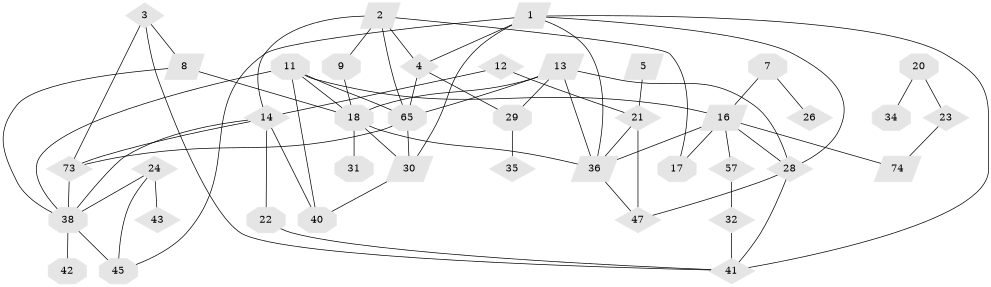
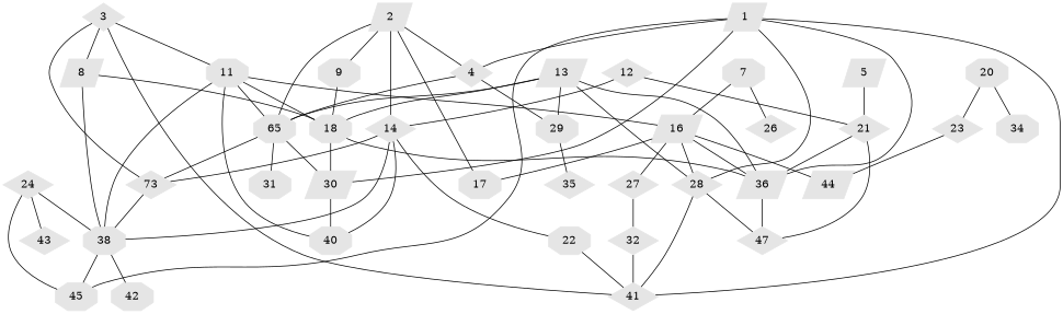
  graph {
    node [color=gray90 shape=diamond style=filled]
    edge [weight=1.0]
    1 [shape=parallelogram]
    4
    28
    30 [shape=parallelogram]
    36 [shape=parallelogram]
    41
    45 [shape=octagon]
    n8 [label=65 shape=octagon]
    29 [shape=octagon]
    47
    40 [shape=octagon]
    2 [shape=parallelogram]
    9 [shape=octagon]
    14
    17 [shape=octagon]
    18 [shape=octagon]
    n17 [label=73]
    38 [shape=octagon]
    22 [shape=octagon]
    31 [shape=octagon]
    3
    8 [shape=parallelogram]
    11 [shape=octagon]
    16 [shape=parallelogram]
    35
    5 [shape=parallelogram]
    21
    7 [shape=octagon]
    26
-   27 [label=57]
-   44 [shape=parallelogram label=74]
+   27
+   44 [shape=parallelogram]
    42 [shape=octagon]
    12
    13 [shape=parallelogram]
    32
    20 [shape=octagon]
    23
    34 [shape=octagon]
    24
    43
    1 -- 4
    1 -- 28
    1 -- 30
    1 -- 36
    1 -- 41
    1 -- 45
    4 -- n8
    4 -- 29
    28 -- 41
    28 -- 47
    30 -- 40
    36 -- 47
    n8 -- 30
    n8 -- n17
-   18 -- 31
+   n8 -- 31
    29 -- 35
    2 -- 4
    2 -- n8
    2 -- 9
    2 -- 14
    2 -- 17
    9 -- 18
    14 -- 40
    14 -- n17
    14 -- 38
    14 -- 22
    18 -- 30
    18 -- 36
    n17 -- 38
    38 -- 45
    38 -- 42
    22 -- 41
    3 -- 41
    3 -- n17
    3 -- 8
+   3 -- 11
    8 -- 18
    8 -- 38
    11 -- n8
    11 -- 40
    11 -- 18
    11 -- 38 [weight=2.0]
    11 -- 16
    16 -- 28
    16 -- 36
    16 -- 17
    16 -- 27
    16 -- 44
    5 -- 21
    21 -- 36
    21 -- 47
    7 -- 16
    7 -- 26
    27 -- 32
    12 -- 14
    12 -- 21
    13 -- 28
    13 -- 36
    13 -- n8
    13 -- 29
    13 -- 18
    32 -- 41
    20 -- 23
    20 -- 34
    23 -- 44
    24 -- 45
    24 -- 38
    24 -- 43
  }
